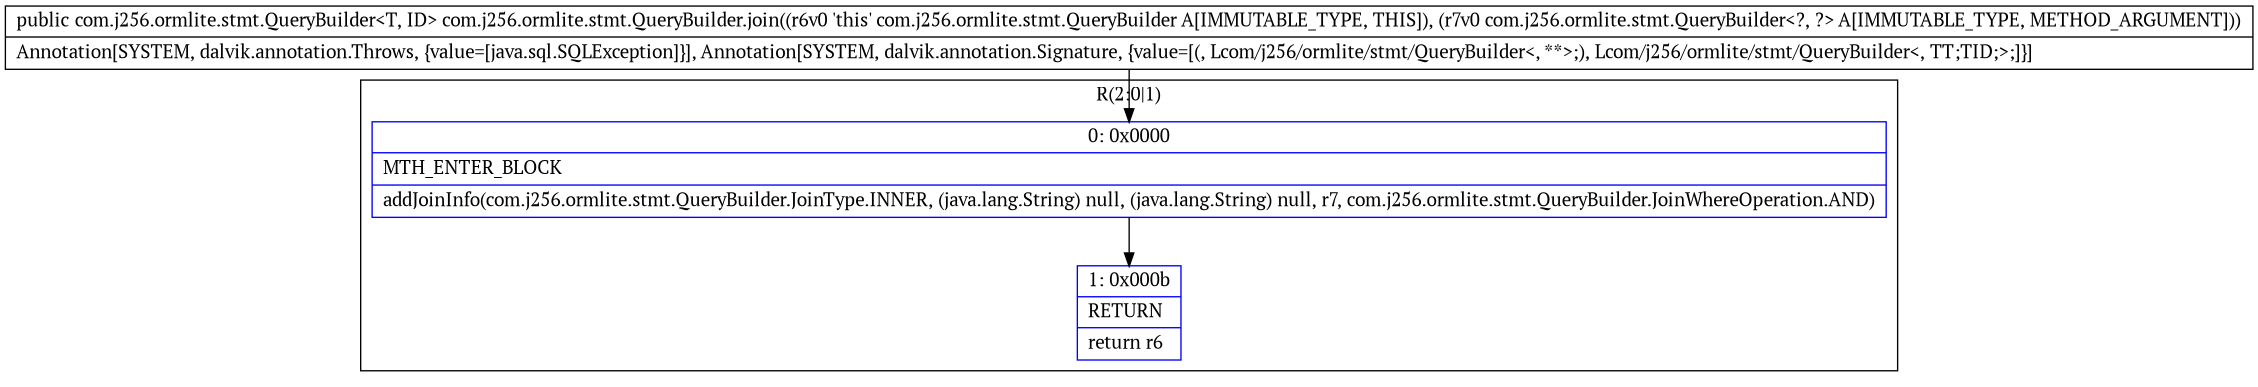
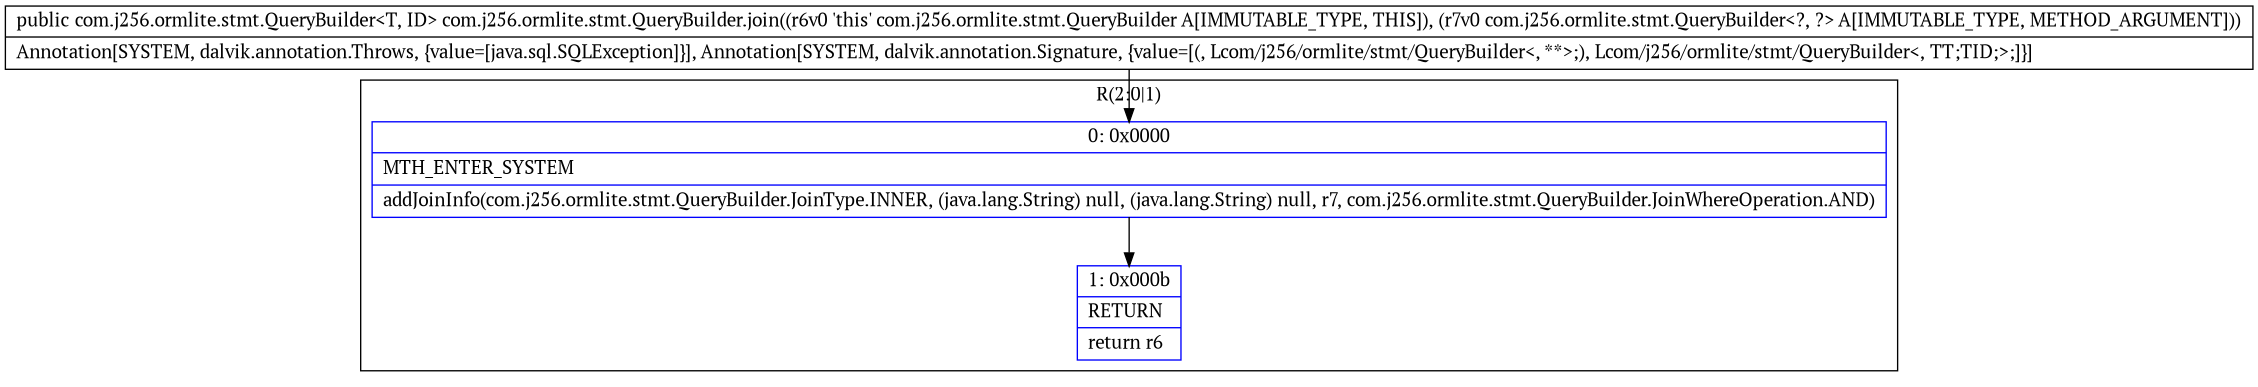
  digraph {
    fontname="PT Serif"
    node [color=blue shape=record fontname="PT Serif"]
    edge [fontname="PT Serif"]
-   n1 [label="{0\:\ 0x0000|MTH_ENTER_BLOCK\l|addJoinInfo(com.j256.ormlite.stmt.QueryBuilder.JoinType.INNER, (java.lang.String) null, (java.lang.String) null, r7, com.j256.ormlite.stmt.QueryBuilder.JoinWhereOperation.AND)\l}"]
+   n1 [label="{0\:\ 0x0000|MTH_ENTER_SYSTEM\l|addJoinInfo(com.j256.ormlite.stmt.QueryBuilder.JoinType.INNER, (java.lang.String) null, (java.lang.String) null, r7, com.j256.ormlite.stmt.QueryBuilder.JoinWhereOperation.AND)\l}"]
    n2 [label="{1\:\ 0x000b|RETURN\l|return r6\l}"]
    n3 [label="{public com.j256.ormlite.stmt.QueryBuilder\<T, ID\> com.j256.ormlite.stmt.QueryBuilder.join((r6v0 'this' com.j256.ormlite.stmt.QueryBuilder A[IMMUTABLE_TYPE, THIS]), (r7v0 com.j256.ormlite.stmt.QueryBuilder\<?, ?\> A[IMMUTABLE_TYPE, METHOD_ARGUMENT]))  | Annotation[SYSTEM, dalvik.annotation.Throws, \{value=[java.sql.SQLException]\}], Annotation[SYSTEM, dalvik.annotation.Signature, \{value=[(, Lcom\/j256\/ormlite\/stmt\/QueryBuilder\<, **\>;), Lcom\/j256\/ormlite\/stmt\/QueryBuilder\<, TT;TID;\>;]\}]\l}" color=""]
    subgraph cluster_1 {
      label="R(2:0|1)"
      n1
      n2
    }
    n1 -> n2
    n3 -> n1
  }
